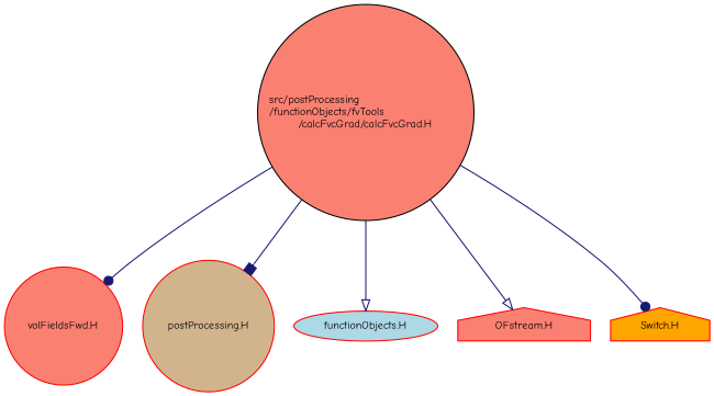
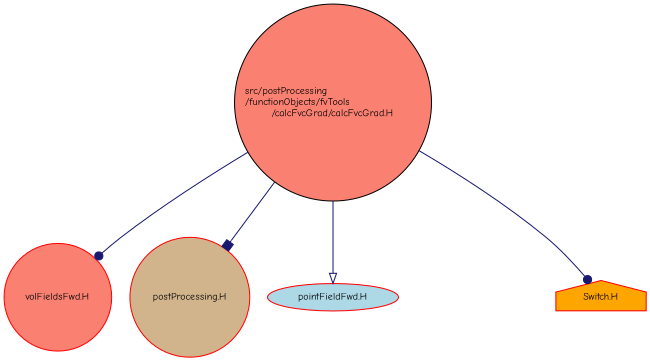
  digraph {
    fontname="Comic Neue"
    node [color=red fillcolor=salmon fontname="Comic Neue" fontsize=10 shape=circle style=filled]
    edge [arrowhead=dot color=midnightblue fontname="Comic Neue" fontsize=10 labelfontname=FreeSans labelfontsize=10 style=solid]
    n1 [color=black fontcolor=black height=0.2 label="src/postProcessing\l/functionObjects/fvTools\l/calcFvcGrad/calcFvcGrad.H" width=0.4]
    n2 [height=0.2 label="volFieldsFwd.H" width=0.4]
    n3 [fillcolor=tan height=0.2 label="postProcessing.H" width=0.4]
-   n4 [fillcolor=lightblue height=0.2 label="functionObjects.H" shape=ellipse width=0.4]
-   n5 [height=0.2 label="OFstream.H" shape=house width=0.4]
+   n4 [fillcolor=lightblue height=0.2 label="pointFieldFwd.H" shape=ellipse width=0.4]
    n6 [fillcolor=orange height=0.2 label="Switch.H" shape=house width=0.4]
    n1 -> n2
    n1 -> n3 [arrowhead=box]
    n1 -> n4 [arrowhead=onormal]
-   n1 -> n5 [arrowhead=onormal]
    n1 -> n6
  }
